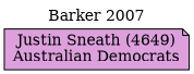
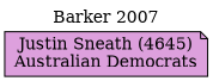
  digraph {
    label="Barker 2007"
    labelloc=t
    mclimit=10
-   n1 [label="Justin Sneath (4649)\nAustralian Democrats" shape=note style=filled fillcolor=plum]
+   n1 [label="Justin Sneath (4645)\nAustralian Democrats" shape=note style=filled fillcolor=plum]
  }
